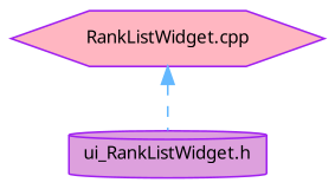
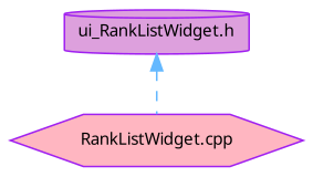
  digraph {
    fontname="Noto Sans"
    node [color=purple fontname="Noto Sans" fontsize=10 style=filled]
    n1 [fillcolor=plum fontcolor=black height=0.2 label="ui_RankListWidget.h" shape=cylinder width=0.4]
    n2 [fillcolor=lightpink height=0.2 label="RankListWidget.cpp" shape=hexagon width=0.4]
-   n2 -> n1 [color=steelblue1 dir=back fontname="Noto Sans" fontsize=10 labelfontname=Helvetica labelfontsize=10 style=dashed]
+   n1 -> n2 [color=steelblue1 dir=back fontname="Noto Sans" fontsize=10 labelfontname=Helvetica labelfontsize=10 style=dashed]
  }
